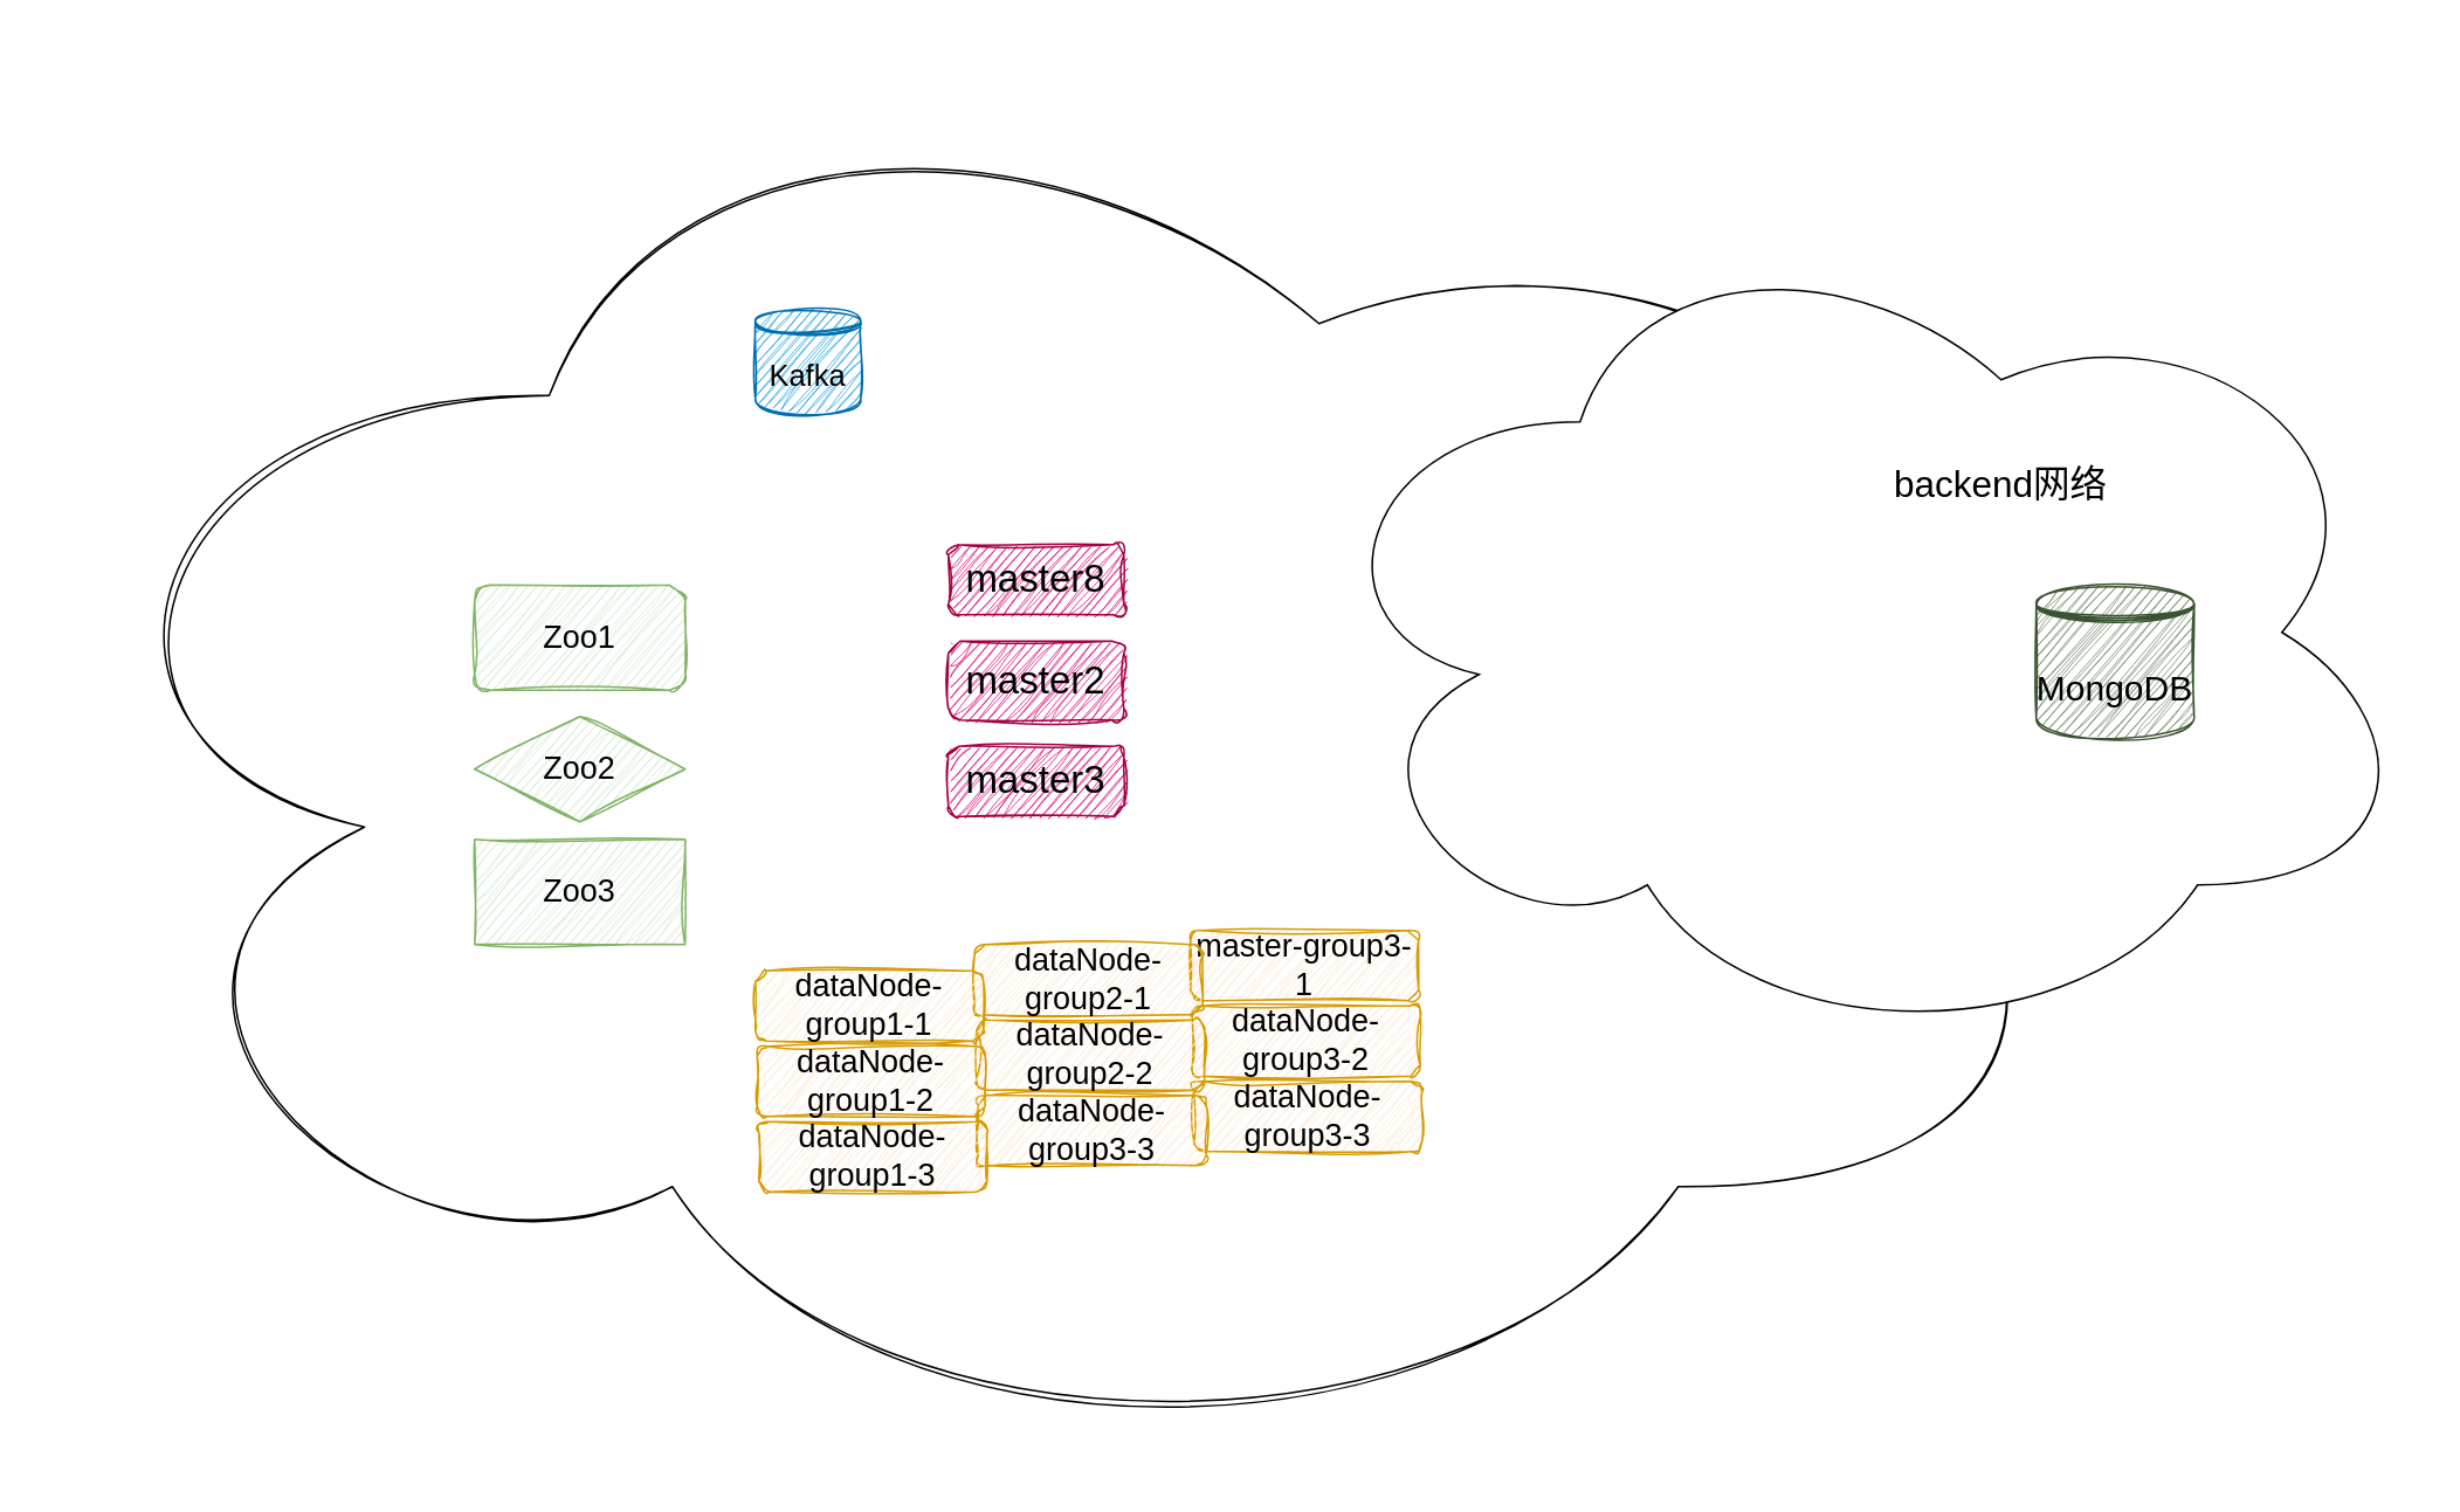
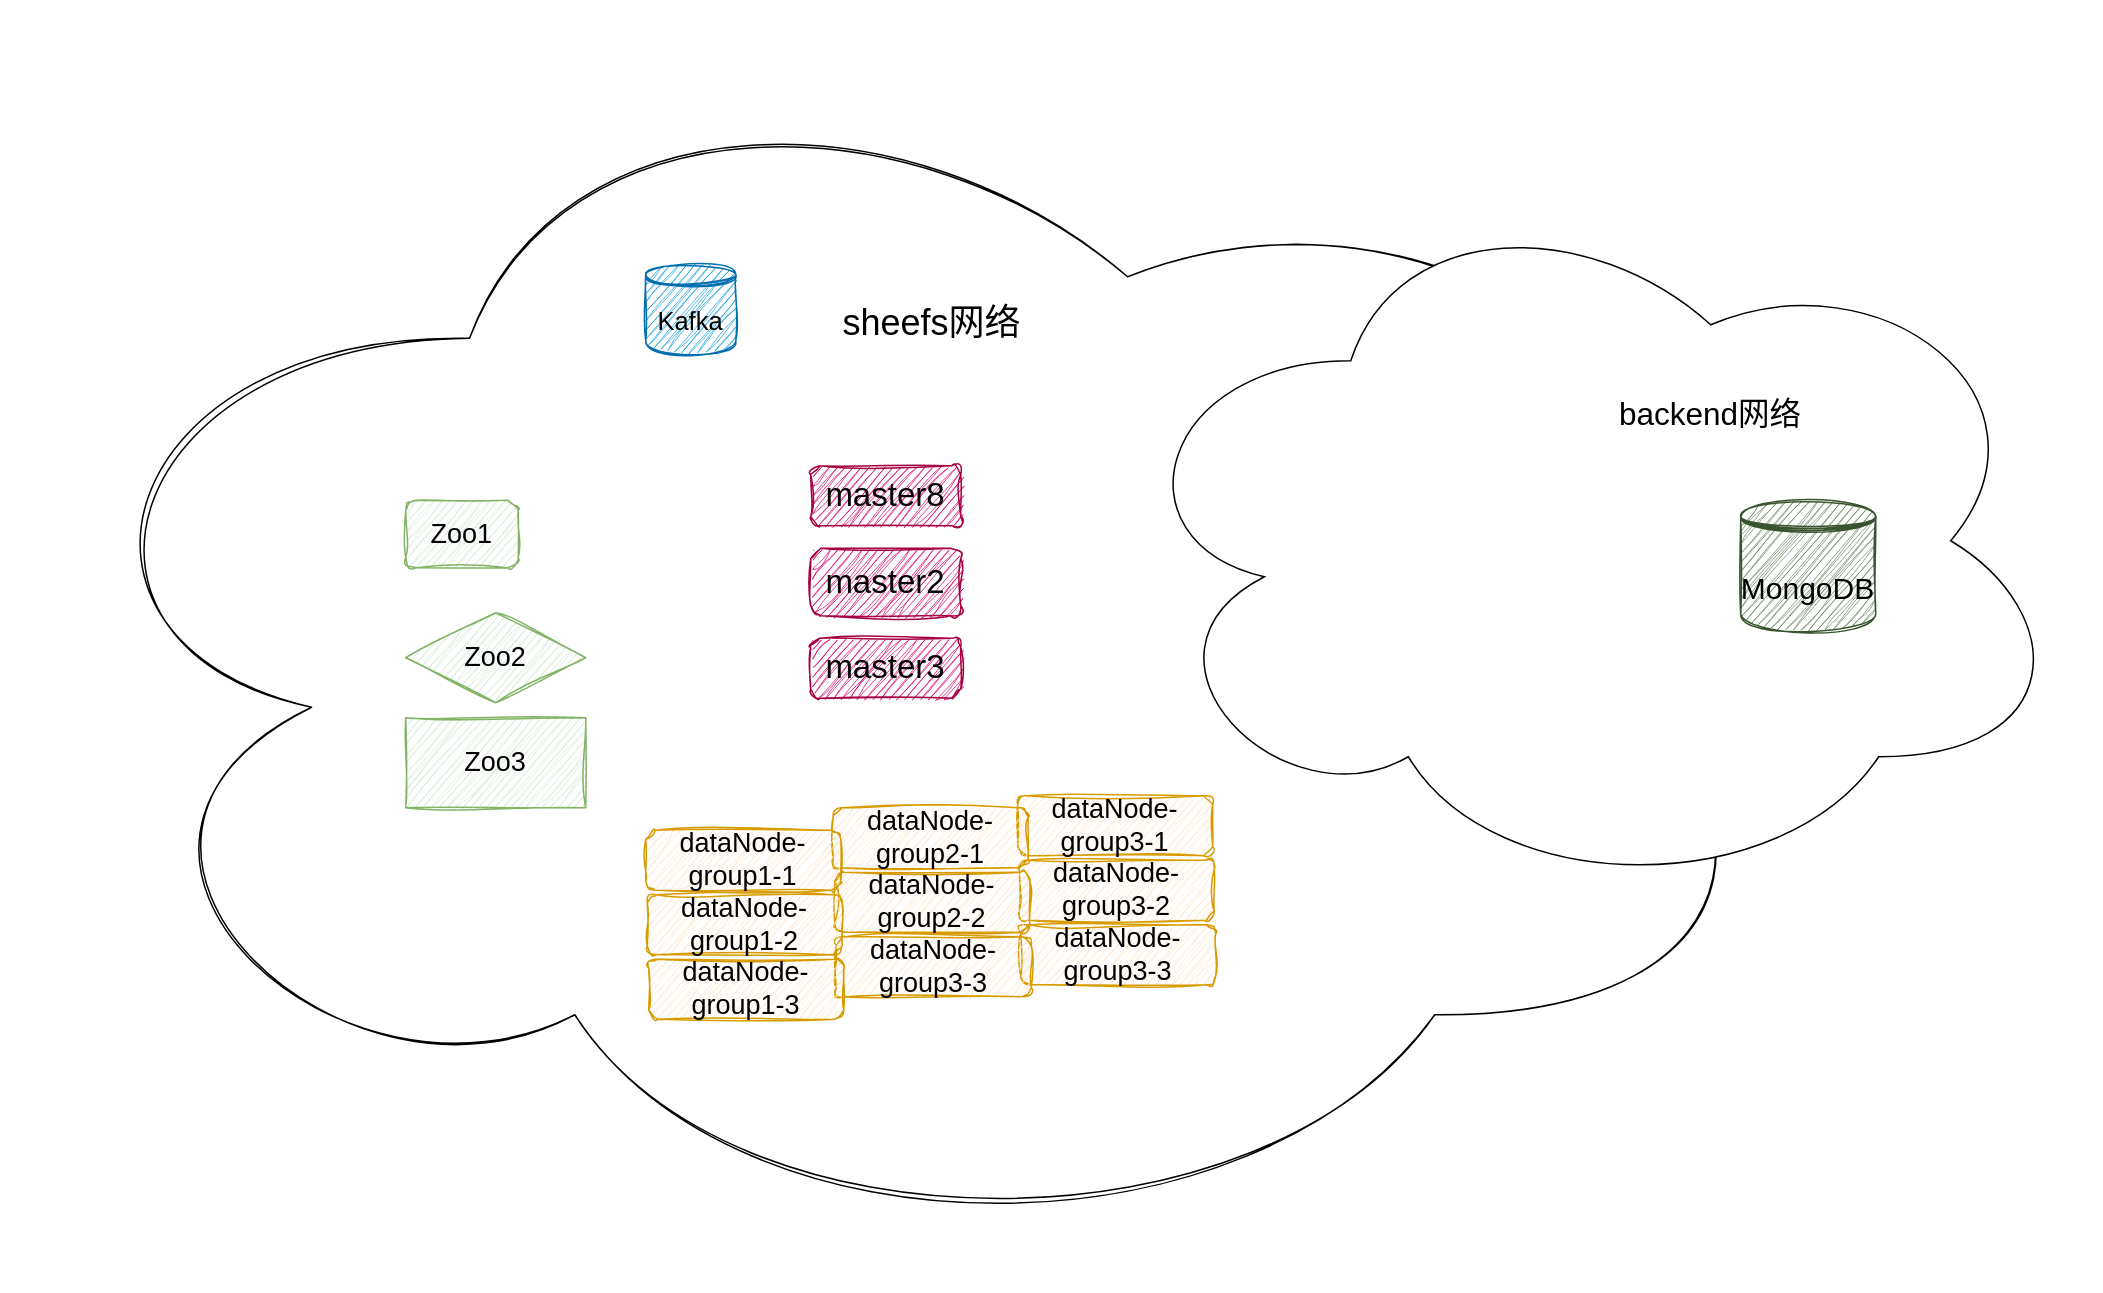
  <mxCell id="0" />
  <mxCell id="1" parent="0" />
  <mxCell id="2" value="" style="ellipse;shape=cloud;whiteSpace=wrap;html=1;sketch=1;curveFitting=1;jiggle=2;fontColor=#000000;fontSize=22;" vertex="1" parent="1"><mxGeometry x="20" y="20" width="1170" height="820" as="geometry" /></mxCell>
  <mxCell id="3" value="" style="ellipse;shape=cloud;whiteSpace=wrap;html=1;fontColor=#000000;" vertex="1" parent="1"><mxGeometry x="740" y="120" width="640" height="480" as="geometry" /></mxCell>
- <mxCell id="4" value="master-group3-1" style="rounded=1;whiteSpace=wrap;html=1;sketch=1;curveFitting=1;jiggle=2;fontSize=18;fillColor=#ffe6cc;strokeColor=#d79b00;" vertex="1" parent="1"><mxGeometry x="678" y="530" width="130" height="40" as="geometry" /></mxCell>
+ <mxCell id="4" value="dataNode-group3-1" style="rounded=1;whiteSpace=wrap;html=1;sketch=1;curveFitting=1;jiggle=2;fontSize=18;fillColor=#ffe6cc;strokeColor=#d79b00;" vertex="1" parent="1"><mxGeometry x="678" y="530" width="130" height="40" as="geometry" /></mxCell>
  <mxCell id="5" value="dataNode-group3-2" style="rounded=1;whiteSpace=wrap;html=1;sketch=1;curveFitting=1;jiggle=2;fontSize=18;fillColor=#ffe6cc;strokeColor=#d79b00;" vertex="1" parent="1"><mxGeometry x="679" y="573" width="130" height="40" as="geometry" /></mxCell>
  <mxCell id="6" value="dataNode-group3-3" style="rounded=1;whiteSpace=wrap;html=1;sketch=1;curveFitting=1;jiggle=2;fontSize=18;fillColor=#ffe6cc;strokeColor=#d79b00;" vertex="1" parent="1"><mxGeometry x="680" y="616" width="130" height="40" as="geometry" /></mxCell>
  <mxCell id="7" value="dataNode-group2-1" style="rounded=1;whiteSpace=wrap;html=1;sketch=1;curveFitting=1;jiggle=2;fontSize=18;fillColor=#ffe6cc;strokeColor=#d79b00;" vertex="1" parent="1"><mxGeometry x="555" y="538" width="130" height="40" as="geometry" /></mxCell>
  <mxCell id="8" value="dataNode-group2-2" style="rounded=1;whiteSpace=wrap;html=1;sketch=1;curveFitting=1;jiggle=2;fontSize=18;fillColor=#ffe6cc;strokeColor=#d79b00;" vertex="1" parent="1"><mxGeometry x="556" y="581" width="130" height="40" as="geometry" /></mxCell>
  <mxCell id="9" value="dataNode-group3-3" style="rounded=1;whiteSpace=wrap;html=1;sketch=1;curveFitting=1;jiggle=2;fontSize=18;fillColor=#ffe6cc;strokeColor=#d79b00;" vertex="1" parent="1"><mxGeometry x="557" y="624" width="130" height="40" as="geometry" /></mxCell>
+ <mxCell id="10" value="&lt;font style=&quot;font-size: 24px;&quot;&gt;sheefs网络&lt;/font&gt;" style="text;html=1;strokeColor=none;fillColor=none;align=center;verticalAlign=middle;whiteSpace=wrap;rounded=0;sketch=1;curveFitting=1;jiggle=2;" vertex="1" parent="1"><mxGeometry x="526" y="200" width="190" height="30" as="geometry" /></mxCell>
  <mxCell id="11" value="master8" style="rounded=1;whiteSpace=wrap;html=1;sketch=1;curveFitting=1;jiggle=2;fillColor=#d80073;fontColor=#000000;strokeColor=#A50040;fontSize=22;" vertex="1" parent="1"><mxGeometry x="540" y="310" width="100" height="40" as="geometry" /></mxCell>
  <mxCell id="12" value="master2" style="rounded=1;whiteSpace=wrap;html=1;sketch=1;curveFitting=1;jiggle=2;fillColor=#d80073;fontColor=#000000;strokeColor=#A50040;fontSize=22;" vertex="1" parent="1"><mxGeometry x="540" y="365" width="100" height="45" as="geometry" /></mxCell>
  <mxCell id="13" value="master3" style="rounded=1;whiteSpace=wrap;html=1;sketch=1;curveFitting=1;jiggle=2;fillColor=#d80073;fontColor=#000000;strokeColor=#A50040;fontSize=22;" vertex="1" parent="1"><mxGeometry x="540" y="425" width="100" height="40" as="geometry" /></mxCell>
  <mxCell id="14" value="dataNode-group1-1" style="rounded=1;whiteSpace=wrap;html=1;sketch=1;curveFitting=1;jiggle=2;fontSize=18;fillColor=#ffe6cc;strokeColor=#d79b00;" vertex="1" parent="1"><mxGeometry x="430" y="553" width="130" height="40" as="geometry" /></mxCell>
  <mxCell id="15" value="dataNode-group1-2" style="rounded=1;whiteSpace=wrap;html=1;sketch=1;curveFitting=1;jiggle=2;fontSize=18;fillColor=#ffe6cc;strokeColor=#d79b00;" vertex="1" parent="1"><mxGeometry x="431" y="596" width="130" height="40" as="geometry" /></mxCell>
  <mxCell id="16" value="dataNode-group1-3" style="rounded=1;whiteSpace=wrap;html=1;sketch=1;curveFitting=1;jiggle=2;fontSize=18;fillColor=#ffe6cc;strokeColor=#d79b00;" vertex="1" parent="1"><mxGeometry x="432" y="639" width="130" height="40" as="geometry" /></mxCell>
- <mxCell id="17" value="Zoo1" style="rounded=1;whiteSpace=wrap;html=1;sketch=1;curveFitting=1;jiggle=2;fontSize=18;fillColor=#d5e8d4;strokeColor=#82b366;" vertex="1" parent="1"><mxGeometry x="270" y="333" width="120" height="60" as="geometry" /></mxCell>
+ <mxCell id="17" value="Zoo1" style="rounded=1;whiteSpace=wrap;html=1;sketch=1;curveFitting=1;jiggle=2;fontSize=18;fillColor=#d5e8d4;strokeColor=#82b366;" vertex="1" parent="1"><mxGeometry x="270" y="333" width="75" height="45" as="geometry" /></mxCell>
  <mxCell id="18" value="Zoo2" style="rhombus;whiteSpace=wrap;html=1;sketch=1;curveFitting=1;jiggle=2;fontSize=18;fillColor=#d5e8d4;strokeColor=#82b366;" vertex="1" parent="1"><mxGeometry x="270" y="408" width="120" height="60" as="geometry" /></mxCell>
  <mxCell id="19" value="Zoo3" style="whiteSpace=wrap;html=1;sketch=1;curveFitting=1;jiggle=2;fontSize=18;fillColor=#d5e8d4;strokeColor=#82b366;rounded=0;" vertex="1" parent="1"><mxGeometry x="270" y="478" width="120" height="60" as="geometry" /></mxCell>
  <mxCell id="20" value="Kafka" style="shape=datastore;whiteSpace=wrap;html=1;sketch=1;curveFitting=1;jiggle=2;fillColor=#1ba1e2;fontColor=#000000;strokeColor=#006EAF;fontSize=17;" vertex="1" parent="1"><mxGeometry x="430" y="175" width="60" height="60" as="geometry" /></mxCell>
  <mxCell id="21" value="MongoDB" style="shape=datastore;whiteSpace=wrap;html=1;sketch=1;curveFitting=1;jiggle=2;fillColor=#6d8764;fontColor=#000000;strokeColor=#3A5431;fontSize=20;" vertex="1" parent="1"><mxGeometry x="1160" y="333" width="90" height="87" as="geometry" /></mxCell>
  <mxCell id="22" value="&lt;font style=&quot;font-size: 21px;&quot;&gt;backend网络&lt;/font&gt;" style="text;html=1;strokeColor=none;fillColor=none;align=center;verticalAlign=middle;whiteSpace=wrap;rounded=0;sketch=1;curveFitting=1;jiggle=2;" vertex="1" parent="1"><mxGeometry x="1070" y="260" width="140" height="30" as="geometry" /></mxCell>
